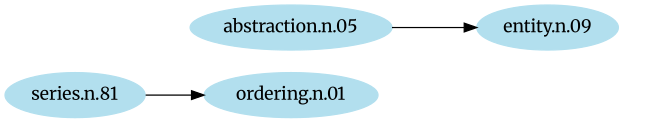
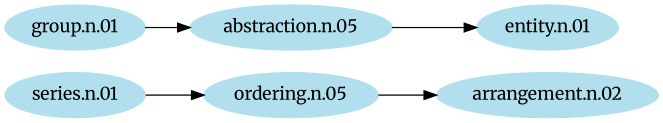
  digraph {
    fontname=Merriweather
    rankdir=LR
    node [color=lightblue2 fontname=Merriweather style=filled]
    edge [fontname=Merriweather]
-   "series.n.01" [label="series.n.81"]
-   "ordering.n.01"
+   "series.n.01"
+   "ordering.n.01" [label="ordering.n.05"]
+   "arrangement.n.02"
    n4 [label="abstraction.n.05"]
-   "entity.n.01" [label="entity.n.09"]
+   "group.n.01"
+   "entity.n.01"
    "series.n.01" -> "ordering.n.01"
+   "ordering.n.01" -> "arrangement.n.02"
    n4 -> "entity.n.01"
+   "group.n.01" -> n4
  }
